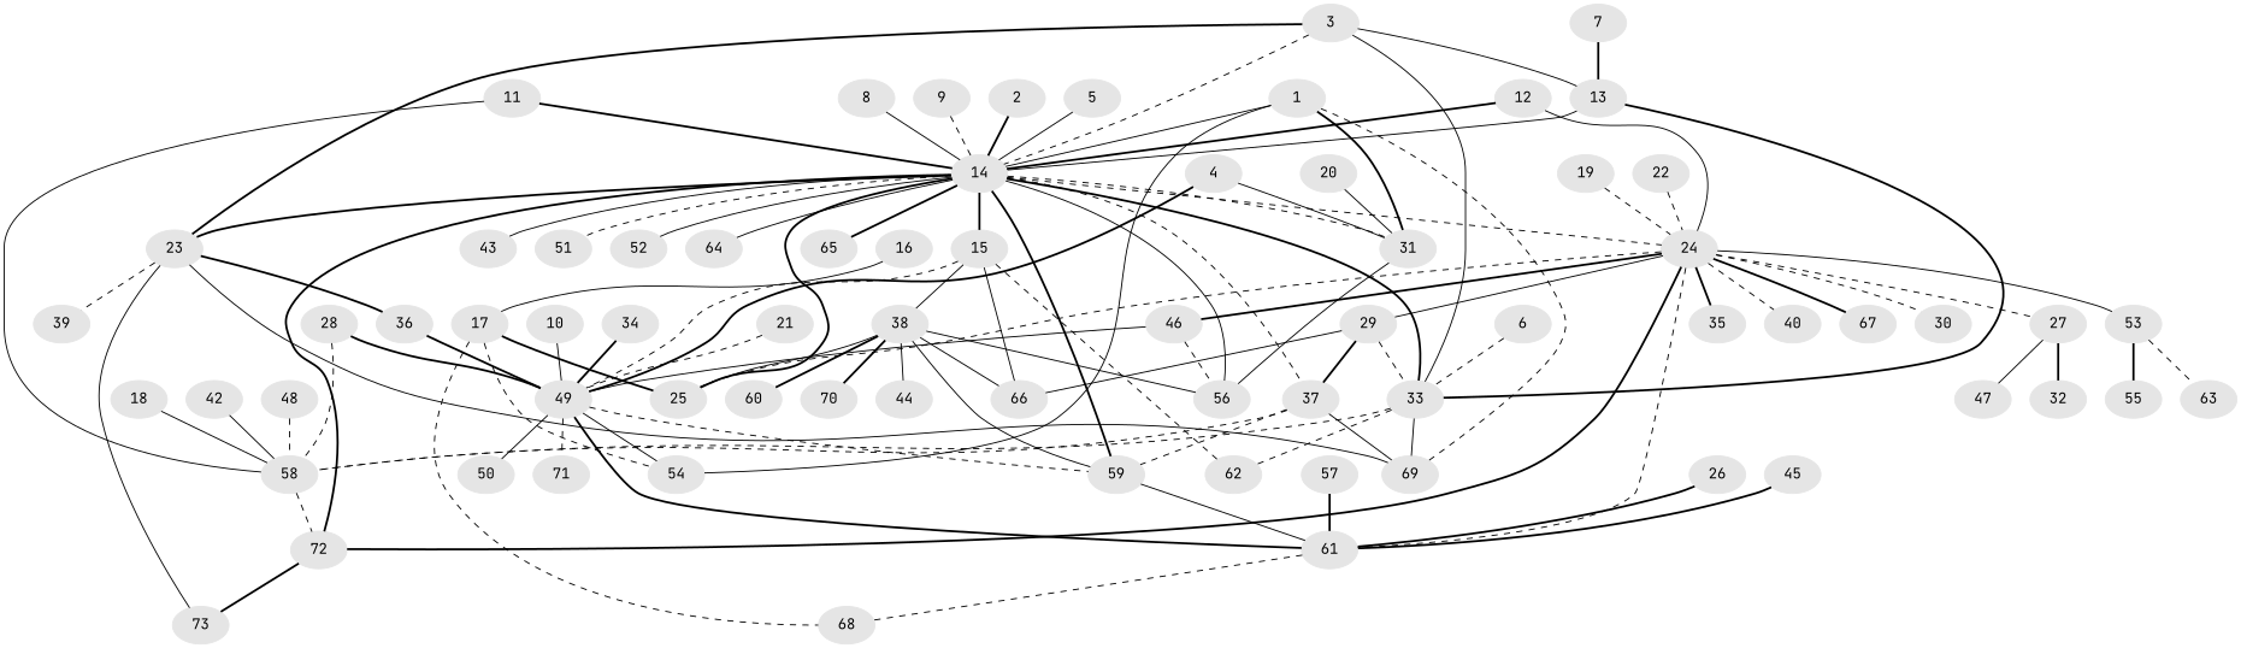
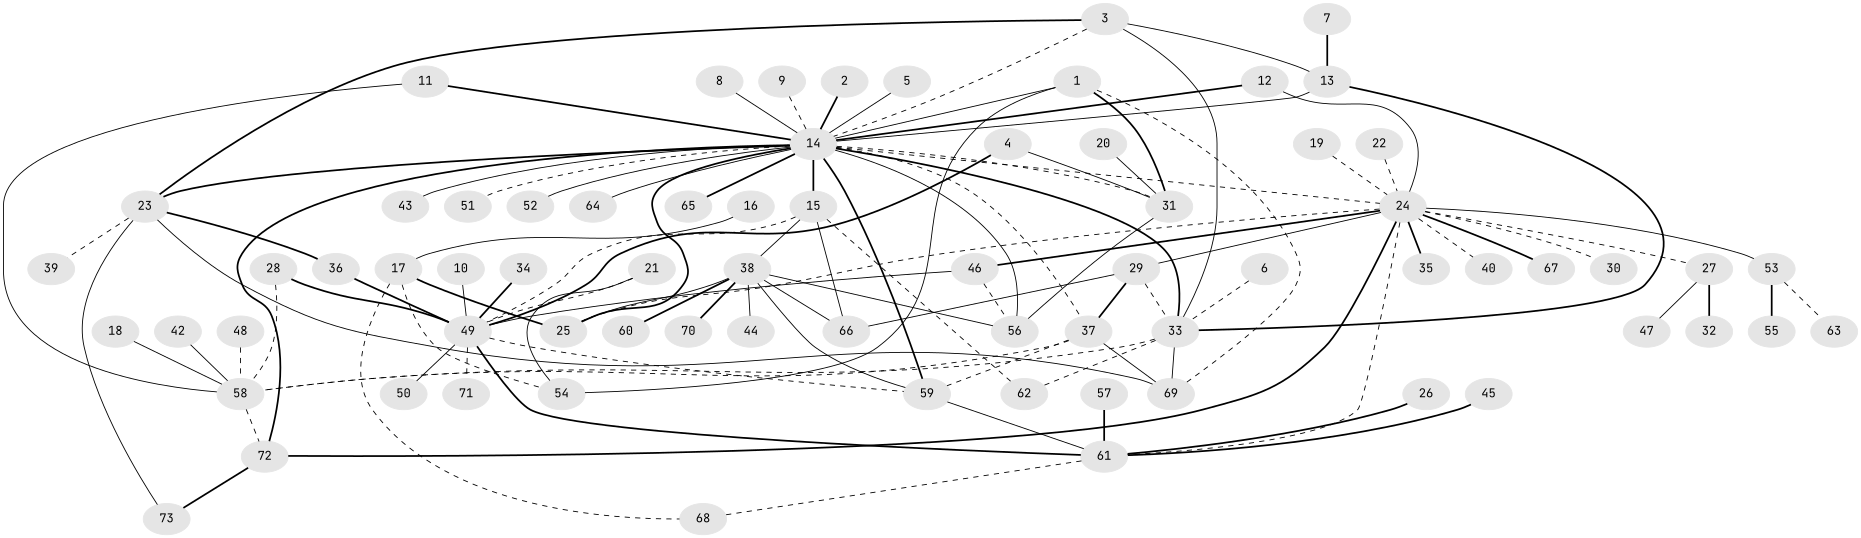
  graph {
    fontname="JetBrains Mono"
    node [color=gray90 fontname="JetBrains Mono" style=filled]
    edge [fontname="JetBrains Mono" style=solid weight=1.0]
    1
    14
    31
    54
    69
    23
    33
    24
    15
    25
    37
    43
    51
    52
    56
    59
    64
    65
    72
    2
    3
    13
    36
    39
    73
    58
    62
    4
    49
    61
    50
    71
    5
    6
    7
    8
    9
    10
    11
    12
    27
    29
    30
    35
    40
    46
    53
    67
    38
    66
    44
    60
    70
    16
    17
    68
    18
    19
    20
    21
    22
    32
    47
    55
    63
    26
    28
    34
    42
    45
    48
    57
    1 -- 14
    1 -- 31 [style=bold]
    1 -- 54
    1 -- 69 [style=dashed]
    14 -- 31 [style=dashed]
    14 -- 23 [style=bold]
    14 -- 33 [style=bold]
    14 -- 24 [style=dashed]
    14 -- 15 [style=bold weight=2.0]
    14 -- 25 [style=bold]
    14 -- 37 [style=dashed]
    14 -- 43
    14 -- 51 [style=dashed]
    14 -- 52
    14 -- 56
    14 -- 59 [style=bold]
    14 -- 64
    14 -- 65 [style=bold]
    14 -- 72 [style=bold]
    31 -- 56
    23 -- 69
    23 -- 36 [style=bold]
    23 -- 39 [style=dashed]
    23 -- 73
    33 -- 69
    33 -- 58 [style=dashed]
    33 -- 62 [style=dashed]
    24 -- 25 [style=dashed]
    24 -- 72 [style=bold]
    24 -- 61 [style=dashed]
    24 -- 27 [style=dashed weight=2.0]
    24 -- 29
    24 -- 30 [style=dashed]
    24 -- 35 [style=bold]
    24 -- 40 [style=dashed]
    24 -- 46 [style=bold]
    24 -- 53
    24 -- 67 [style=bold]
    15 -- 62 [style=dashed]
    15 -- 49 [style=dashed]
    15 -- 38
    15 -- 66
    37 -- 69
    37 -- 59 [style=dashed]
    37 -- 58 [style=dashed]
    59 -- 61
    72 -- 73 [style=bold]
    2 -- 14 [style=bold]
    3 -- 14 [style=dashed]
    3 -- 23 [style=bold]
    3 -- 33
    3 -- 13
    13 -- 14
    13 -- 33 [style=bold]
    36 -- 49 [style=bold]
    58 -- 72 [style=dashed]
    4 -- 31
    4 -- 49 [style=bold]
-   49 -- 54
+   21 -- 54
    49 -- 59 [style=dashed]
    49 -- 61 [style=bold]
    49 -- 50
    49 -- 71 [style=dashed]
    61 -- 68 [style=dashed]
    5 -- 14
    6 -- 33 [style=dashed]
    7 -- 13 [style=bold]
    8 -- 14
    9 -- 14 [style=dashed]
    10 -- 49
    11 -- 14 [style=bold]
    11 -- 58
    12 -- 14 [style=bold]
    12 -- 24
    27 -- 32 [style=bold]
    27 -- 47
    29 -- 33 [style=dashed]
    29 -- 37 [style=bold]
    29 -- 66
    46 -- 56 [style=dashed]
    46 -- 49
    53 -- 55 [style=bold]
    53 -- 63 [style=dashed]
    38 -- 25
    38 -- 56
    38 -- 59
    38 -- 66
    38 -- 44
    38 -- 60 [style=bold]
    38 -- 70 [style=bold]
    16 -- 17
    17 -- 54 [style=dashed]
    17 -- 25 [style=bold]
    17 -- 68 [style=dashed]
    18 -- 58
    19 -- 24 [style=dashed]
    20 -- 31
    21 -- 49 [style=dashed]
    22 -- 24 [style=dashed]
    26 -- 61 [style=bold]
    28 -- 58 [style=dashed]
    28 -- 49 [style=bold]
    34 -- 49 [style=bold]
    42 -- 58
    45 -- 61 [style=bold]
    48 -- 58 [style=dashed]
    57 -- 61 [style=bold]
  }
